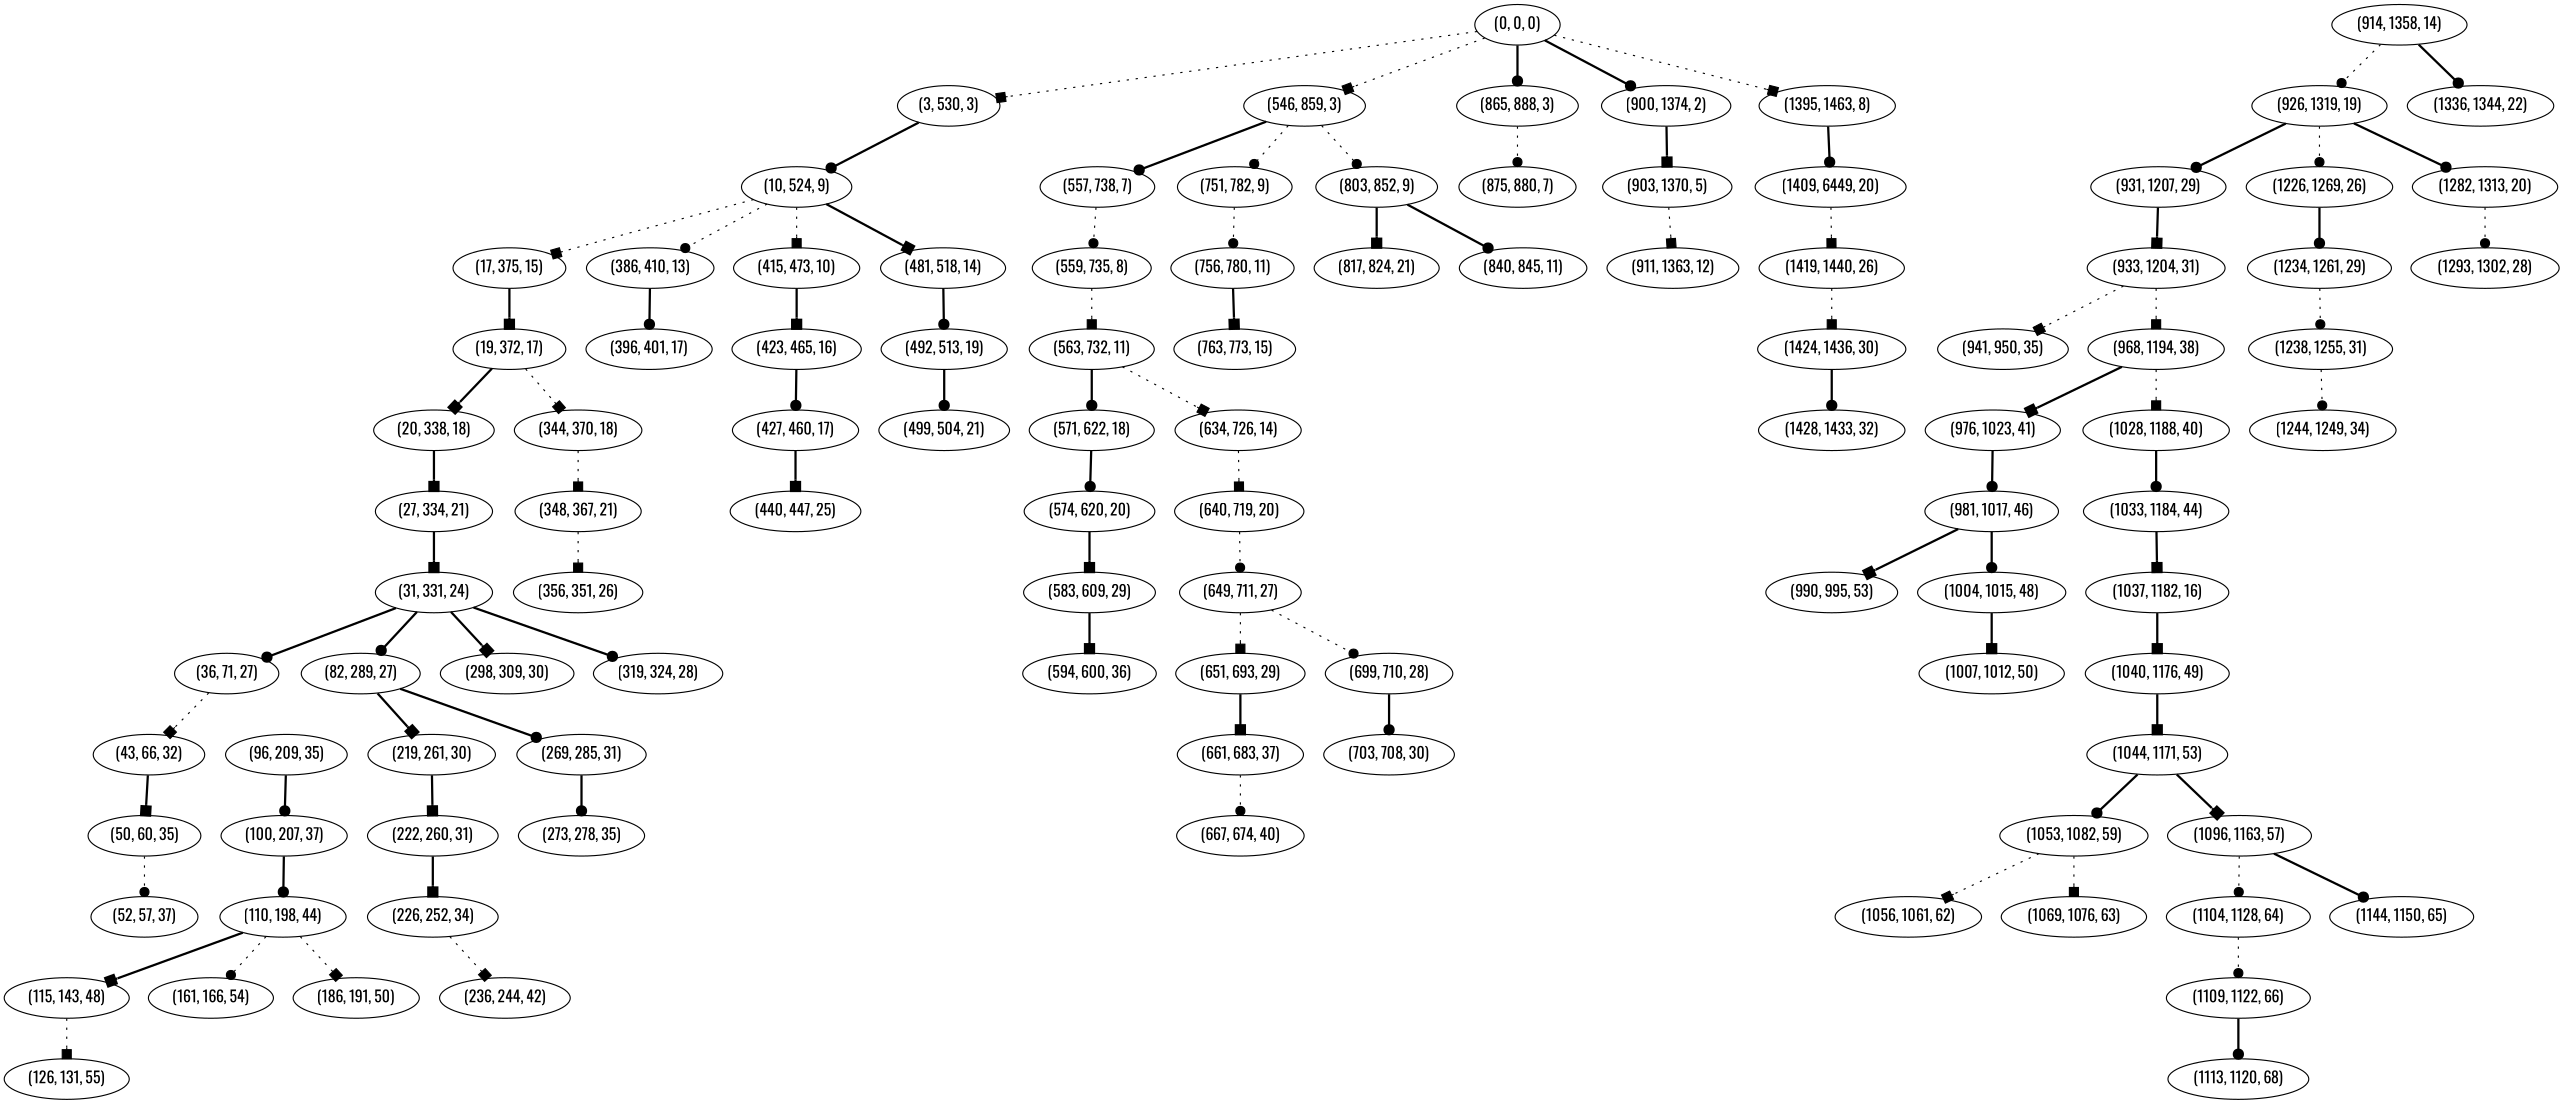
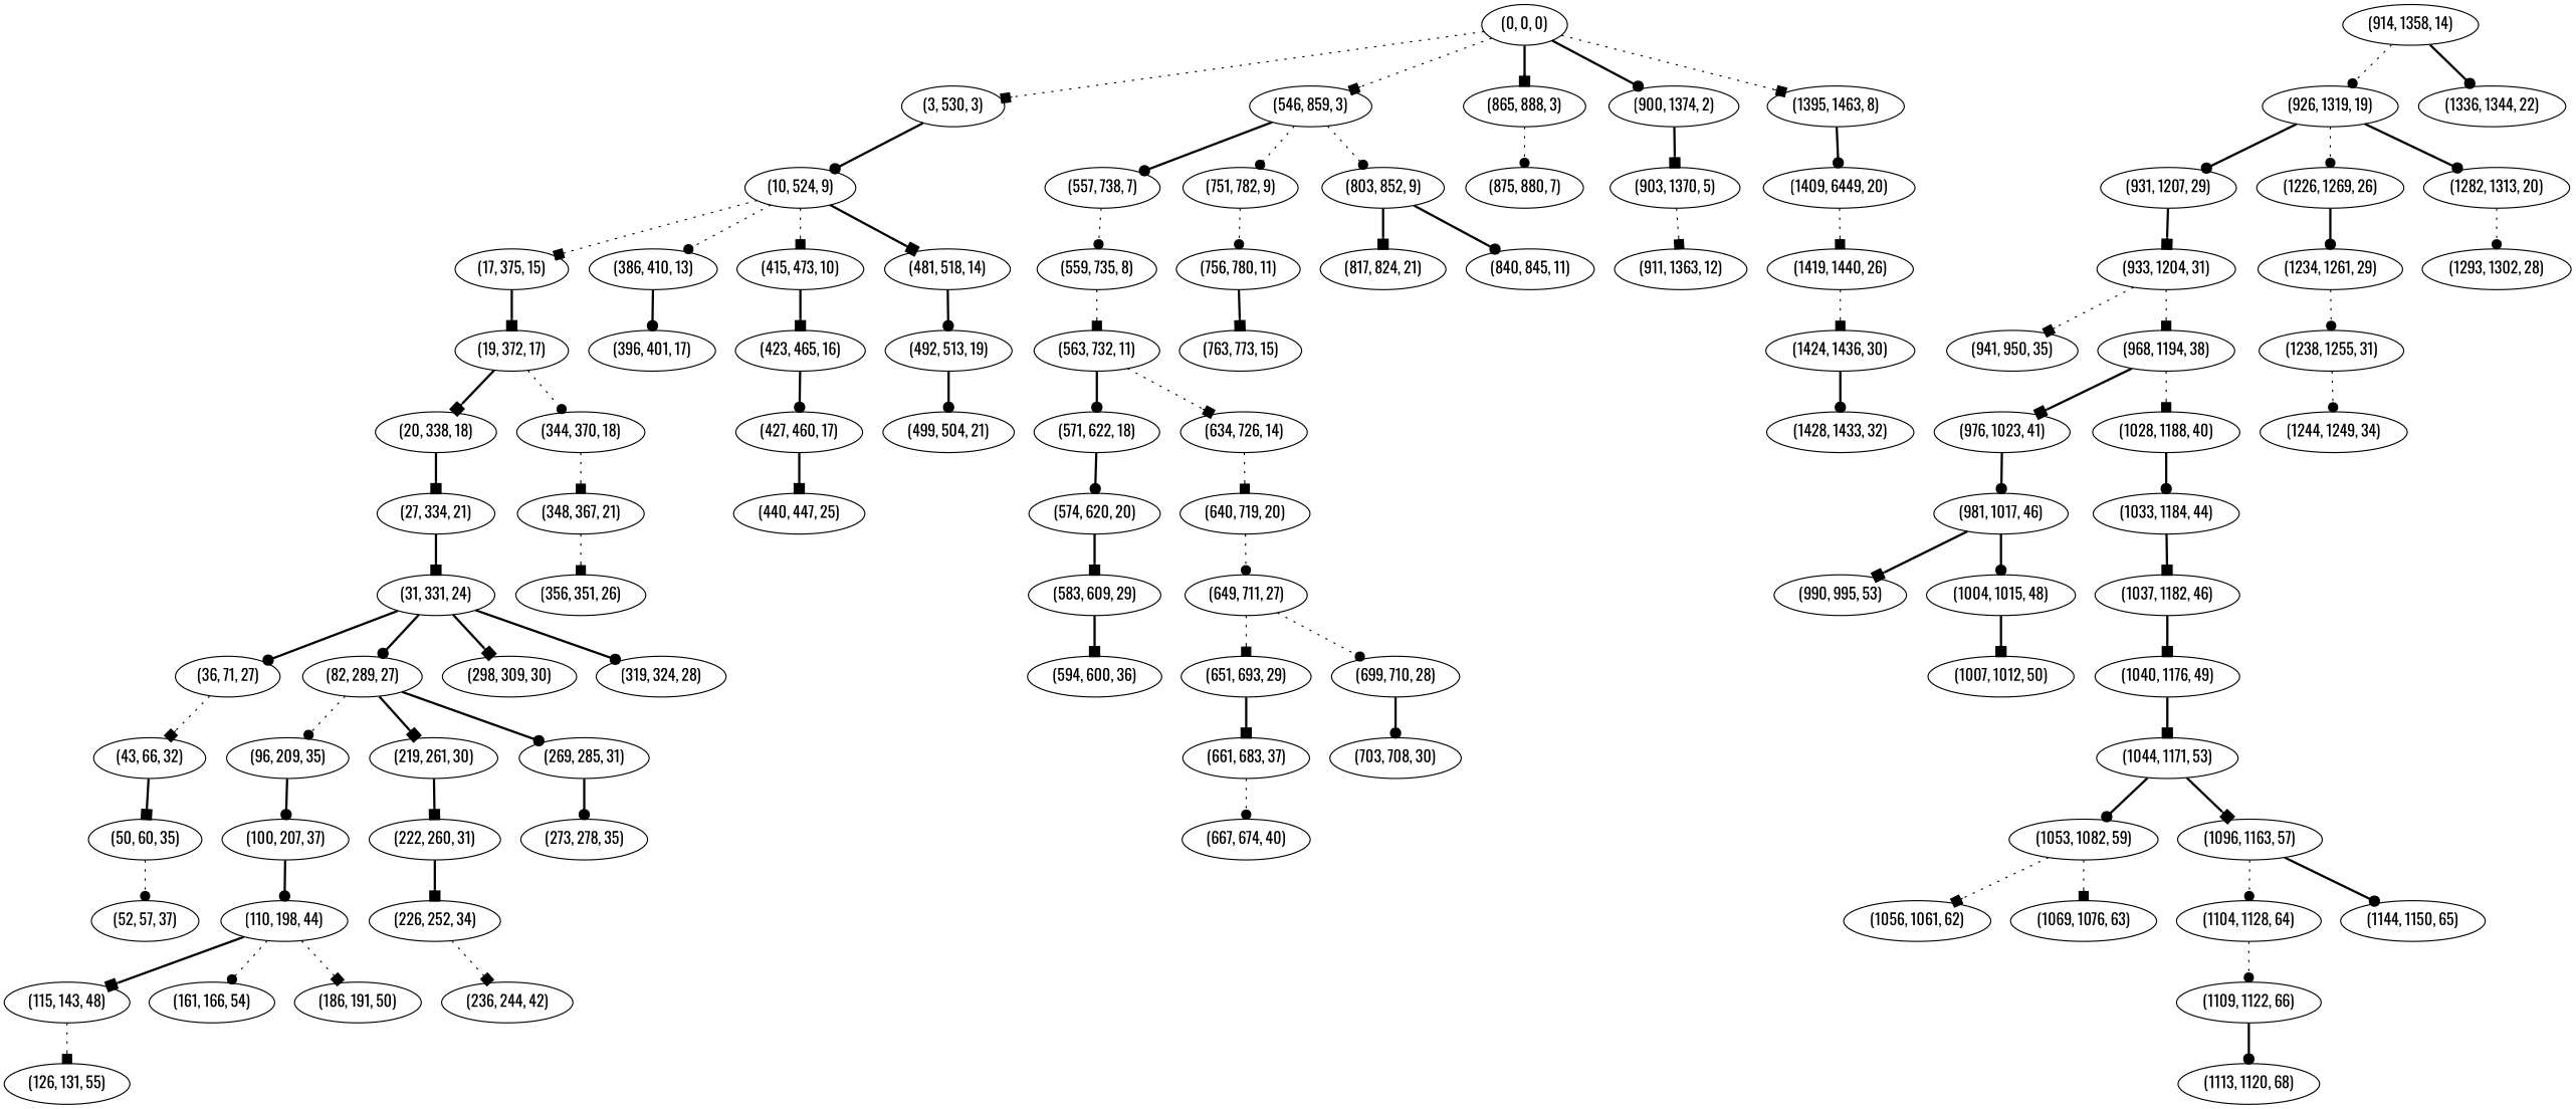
  digraph {
    fontname=Oswald
    node [fontname=Oswald]
    edge [arrowhead=box fontname=Oswald style=bold]
    "(0, 0, 0)"
    "(3, 530, 3)"
    "(546, 859, 3)"
    "(865, 888, 3)"
    "(900, 1374, 2)"
    "(1395, 1463, 8)"
    "(10, 524, 9)"
    "(557, 738, 7)"
    "(751, 782, 9)"
    "(803, 852, 9)"
    "(875, 880, 7)"
    "(903, 1370, 5)"
    n13 [label="(1409, 6449, 20)"]
    "(17, 375, 15)"
    "(386, 410, 13)"
    "(415, 473, 10)"
    "(481, 518, 14)"
    "(19, 372, 17)"
    "(396, 401, 17)"
    "(423, 465, 16)"
    "(492, 513, 19)"
    "(20, 338, 18)"
    "(344, 370, 18)"
    "(27, 334, 21)"
    "(348, 367, 21)"
    "(31, 331, 24)"
    "(36, 71, 27)"
    "(82, 289, 27)"
    "(298, 309, 30)"
    "(319, 324, 28)"
    "(43, 66, 32)"
    "(96, 209, 35)"
    "(219, 261, 30)"
    "(269, 285, 31)"
    "(50, 60, 35)"
    "(52, 57, 37)"
    "(100, 207, 37)"
    "(222, 260, 31)"
    "(273, 278, 35)"
    "(110, 198, 44)"
    "(115, 143, 48)"
    "(161, 166, 54)"
    "(186, 191, 50)"
    "(126, 131, 55)"
    "(226, 252, 34)"
    "(236, 244, 42)"
    n47 [label="(356, 351, 26)"]
    "(427, 460, 17)"
    "(440, 447, 25)"
    "(499, 504, 21)"
    "(559, 735, 8)"
    "(756, 780, 11)"
    "(817, 824, 21)"
    "(840, 845, 11)"
    "(563, 732, 11)"
    "(571, 622, 18)"
    "(634, 726, 14)"
    "(574, 620, 20)"
    "(640, 719, 20)"
    "(583, 609, 29)"
    "(594, 600, 36)"
    "(649, 711, 27)"
    "(651, 693, 29)"
    "(699, 710, 28)"
    "(661, 683, 37)"
    "(703, 708, 30)"
    "(667, 674, 40)"
    "(763, 773, 15)"
    "(911, 1363, 12)"
    n70 [label="(926, 1319, 19)"]
    "(914, 1358, 14)"
    "(1336, 1344, 22)"
    "(931, 1207, 29)"
    "(1226, 1269, 26)"
    "(1282, 1313, 20)"
    "(933, 1204, 31)"
    "(1234, 1261, 29)"
    "(1293, 1302, 28)"
    "(941, 950, 35)"
    "(968, 1194, 38)"
    "(976, 1023, 41)"
    "(1028, 1188, 40)"
    "(981, 1017, 46)"
    "(1033, 1184, 44)"
    "(990, 995, 53)"
    "(1004, 1015, 48)"
    "(1007, 1012, 50)"
-   "(1037, 1182, 46)" [label="(1037, 1182, 16)"]
+   "(1037, 1182, 46)"
    "(1040, 1176, 49)"
    "(1044, 1171, 53)"
    "(1053, 1082, 59)"
    "(1096, 1163, 57)"
    "(1056, 1061, 62)"
    "(1069, 1076, 63)"
    "(1104, 1128, 64)"
    "(1144, 1150, 65)"
    "(1109, 1122, 66)"
    "(1113, 1120, 68)"
    "(1238, 1255, 31)"
    "(1244, 1249, 34)"
    "(1419, 1440, 26)"
    "(1424, 1436, 30)"
    "(1428, 1433, 32)"
    "(0, 0, 0)" -> "(3, 530, 3)" [style=dotted]
    "(0, 0, 0)" -> "(546, 859, 3)" [style=dotted]
-   "(0, 0, 0)" -> "(865, 888, 3)" [arrowhead=dot]
+   "(0, 0, 0)" -> "(865, 888, 3)"
    "(0, 0, 0)" -> "(900, 1374, 2)" [arrowhead=dot]
    "(0, 0, 0)" -> "(1395, 1463, 8)" [style=dotted]
    "(3, 530, 3)" -> "(10, 524, 9)" [arrowhead=dot]
    "(546, 859, 3)" -> "(557, 738, 7)" [arrowhead=dot]
    "(546, 859, 3)" -> "(751, 782, 9)" [arrowhead=dot style=dotted]
    "(546, 859, 3)" -> "(803, 852, 9)" [arrowhead=dot style=dotted]
    "(865, 888, 3)" -> "(875, 880, 7)" [arrowhead=dot style=dotted]
    "(900, 1374, 2)" -> "(903, 1370, 5)"
    "(1395, 1463, 8)" -> n13 [arrowhead=dot]
    "(10, 524, 9)" -> "(17, 375, 15)" [style=dotted]
    "(10, 524, 9)" -> "(386, 410, 13)" [arrowhead=dot style=dotted]
    "(10, 524, 9)" -> "(415, 473, 10)" [style=dotted]
    "(10, 524, 9)" -> "(481, 518, 14)"
    "(557, 738, 7)" -> "(559, 735, 8)" [arrowhead=dot style=dotted]
    "(751, 782, 9)" -> "(756, 780, 11)" [arrowhead=dot style=dotted]
    "(803, 852, 9)" -> "(817, 824, 21)"
    "(803, 852, 9)" -> "(840, 845, 11)" [arrowhead=dot]
    "(903, 1370, 5)" -> "(911, 1363, 12)" [style=dotted]
    n13 -> "(1419, 1440, 26)" [style=dotted]
    "(17, 375, 15)" -> "(19, 372, 17)"
    "(386, 410, 13)" -> "(396, 401, 17)" [arrowhead=dot]
    "(415, 473, 10)" -> "(423, 465, 16)"
    "(481, 518, 14)" -> "(492, 513, 19)" [arrowhead=dot]
    "(19, 372, 17)" -> "(20, 338, 18)"
-   "(19, 372, 17)" -> "(344, 370, 18)" [style=dotted]
+   "(19, 372, 17)" -> "(344, 370, 18)" [arrowhead=dot style=dotted]
    "(423, 465, 16)" -> "(427, 460, 17)" [arrowhead=dot]
    "(492, 513, 19)" -> "(499, 504, 21)" [arrowhead=dot]
    "(20, 338, 18)" -> "(27, 334, 21)"
    "(344, 370, 18)" -> "(348, 367, 21)" [style=dotted]
    "(27, 334, 21)" -> "(31, 331, 24)"
    "(348, 367, 21)" -> n47 [style=dotted]
    "(31, 331, 24)" -> "(36, 71, 27)" [arrowhead=dot]
    "(31, 331, 24)" -> "(82, 289, 27)" [arrowhead=dot]
    "(31, 331, 24)" -> "(298, 309, 30)"
    "(31, 331, 24)" -> "(319, 324, 28)" [arrowhead=dot]
    "(36, 71, 27)" -> "(43, 66, 32)" [style=dotted]
+   "(82, 289, 27)" -> "(96, 209, 35)" [arrowhead=dot style=dotted]
    "(82, 289, 27)" -> "(219, 261, 30)"
    "(82, 289, 27)" -> "(269, 285, 31)" [arrowhead=dot]
    "(43, 66, 32)" -> "(50, 60, 35)"
    "(96, 209, 35)" -> "(100, 207, 37)" [arrowhead=dot]
    "(219, 261, 30)" -> "(222, 260, 31)"
    "(269, 285, 31)" -> "(273, 278, 35)" [arrowhead=dot]
    "(50, 60, 35)" -> "(52, 57, 37)" [arrowhead=dot style=dotted]
    "(100, 207, 37)" -> "(110, 198, 44)" [arrowhead=dot]
    "(222, 260, 31)" -> "(226, 252, 34)"
    "(110, 198, 44)" -> "(115, 143, 48)"
    "(110, 198, 44)" -> "(161, 166, 54)" [arrowhead=dot style=dotted]
    "(110, 198, 44)" -> "(186, 191, 50)" [style=dotted]
    "(115, 143, 48)" -> "(126, 131, 55)" [style=dotted]
    "(226, 252, 34)" -> "(236, 244, 42)" [style=dotted]
    "(427, 460, 17)" -> "(440, 447, 25)"
    "(559, 735, 8)" -> "(563, 732, 11)" [style=dotted]
    "(756, 780, 11)" -> "(763, 773, 15)"
    "(563, 732, 11)" -> "(571, 622, 18)" [arrowhead=dot]
    "(563, 732, 11)" -> "(634, 726, 14)" [style=dotted]
    "(571, 622, 18)" -> "(574, 620, 20)" [arrowhead=dot]
    "(634, 726, 14)" -> "(640, 719, 20)" [style=dotted]
    "(574, 620, 20)" -> "(583, 609, 29)"
    "(640, 719, 20)" -> "(649, 711, 27)" [arrowhead=dot style=dotted]
    "(583, 609, 29)" -> "(594, 600, 36)"
    "(649, 711, 27)" -> "(651, 693, 29)" [style=dotted]
    "(649, 711, 27)" -> "(699, 710, 28)" [arrowhead=dot style=dotted]
    "(651, 693, 29)" -> "(661, 683, 37)"
    "(699, 710, 28)" -> "(703, 708, 30)" [arrowhead=dot]
    "(661, 683, 37)" -> "(667, 674, 40)" [arrowhead=dot style=dotted]
    n70 -> "(931, 1207, 29)" [arrowhead=dot]
    n70 -> "(1226, 1269, 26)" [arrowhead=dot style=dotted]
    n70 -> "(1282, 1313, 20)" [arrowhead=dot]
    "(914, 1358, 14)" -> n70 [arrowhead=dot style=dotted]
    "(914, 1358, 14)" -> "(1336, 1344, 22)" [arrowhead=dot]
    "(931, 1207, 29)" -> "(933, 1204, 31)"
    "(1226, 1269, 26)" -> "(1234, 1261, 29)" [arrowhead=dot]
    "(1282, 1313, 20)" -> "(1293, 1302, 28)" [arrowhead=dot style=dotted]
    "(933, 1204, 31)" -> "(941, 950, 35)" [style=dotted]
    "(933, 1204, 31)" -> "(968, 1194, 38)" [style=dotted]
    "(1234, 1261, 29)" -> "(1238, 1255, 31)" [arrowhead=dot style=dotted]
    "(968, 1194, 38)" -> "(976, 1023, 41)"
    "(968, 1194, 38)" -> "(1028, 1188, 40)" [style=dotted]
    "(976, 1023, 41)" -> "(981, 1017, 46)" [arrowhead=dot]
    "(1028, 1188, 40)" -> "(1033, 1184, 44)" [arrowhead=dot]
    "(981, 1017, 46)" -> "(990, 995, 53)"
    "(981, 1017, 46)" -> "(1004, 1015, 48)" [arrowhead=dot]
    "(1033, 1184, 44)" -> "(1037, 1182, 46)"
    "(1004, 1015, 48)" -> "(1007, 1012, 50)"
    "(1037, 1182, 46)" -> "(1040, 1176, 49)"
    "(1040, 1176, 49)" -> "(1044, 1171, 53)"
    "(1044, 1171, 53)" -> "(1053, 1082, 59)" [arrowhead=dot]
    "(1044, 1171, 53)" -> "(1096, 1163, 57)"
    "(1053, 1082, 59)" -> "(1056, 1061, 62)" [style=dotted]
    "(1053, 1082, 59)" -> "(1069, 1076, 63)" [style=dotted]
    "(1096, 1163, 57)" -> "(1104, 1128, 64)" [arrowhead=dot style=dotted]
    "(1096, 1163, 57)" -> "(1144, 1150, 65)" [arrowhead=dot]
    "(1104, 1128, 64)" -> "(1109, 1122, 66)" [arrowhead=dot style=dotted]
    "(1109, 1122, 66)" -> "(1113, 1120, 68)" [arrowhead=dot]
    "(1238, 1255, 31)" -> "(1244, 1249, 34)" [arrowhead=dot style=dotted]
    "(1419, 1440, 26)" -> "(1424, 1436, 30)" [style=dotted]
    "(1424, 1436, 30)" -> "(1428, 1433, 32)" [arrowhead=dot]
  }
